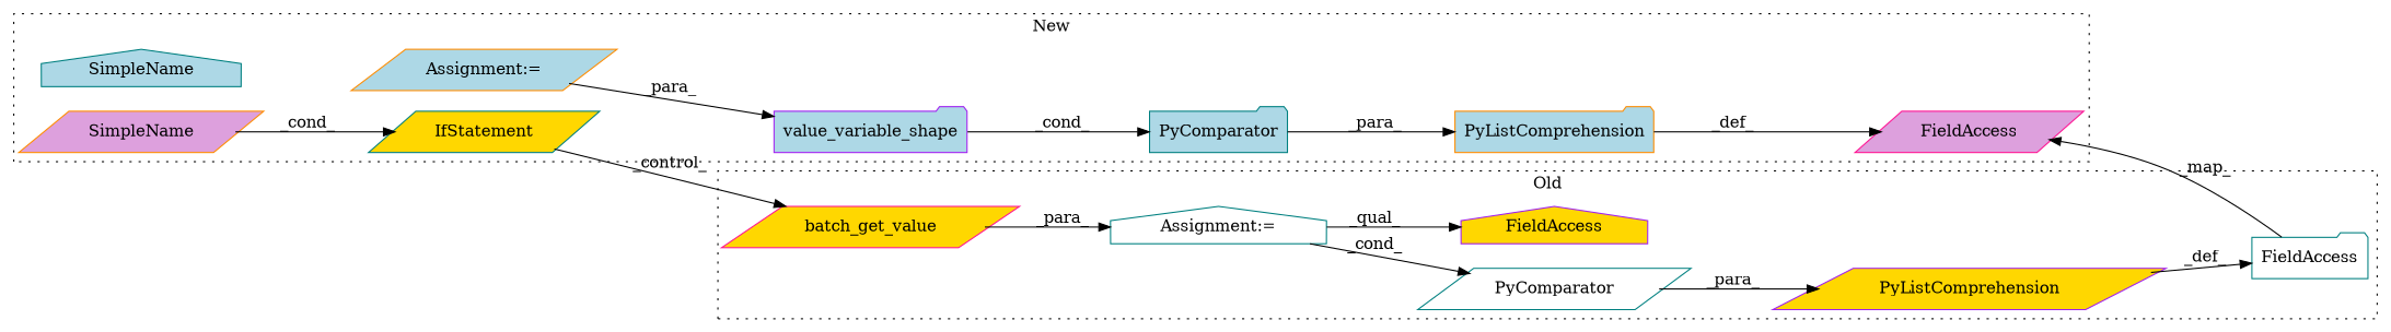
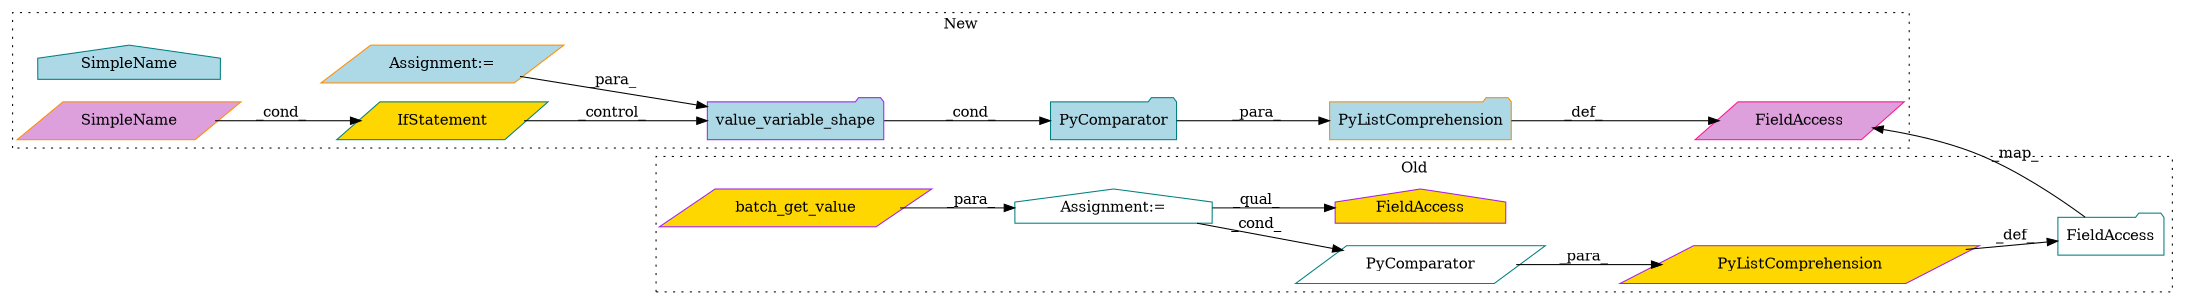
  digraph {
    rankdir=LR
    node [a=22 color=teal fillcolor=lightblue l=22 s=14484 shape=parallelogram style=filled]
    n1 [a=113 fillcolor=white l=47 label=PyComparator s=14543]
    n2 [a=109 color=purple fillcolor=gold l=120 label=PyListComprehension s=14478]
    n3 [a=7 fillcolor=white l=47 label="Assignment:=" s=14543 shape=house]
    n4 [color=purple fillcolor=gold l=7 label=FieldAccess s=14478 shape=house]
-   n5 [a=32 color=deeppink fillcolor=gold l="16,1" label=batch_get_value s="14558,14580"]
+   n5 [a=32 color=purple fillcolor=gold l="16,1" label=batch_get_value s="14558,14580"]
    n6 [fillcolor=white l=12 label=FieldAccess s=14850 shape=folder]
    n7 [a=32 color=purple l="19,1" label=value_variable_shape s="14405,14425" shape=folder]
    n8 [a=109 color=darkorange l=117 label=PyListComprehension s=14397 shape=folder]
    n9 [a=113 label=PyComparator shape=folder]
    n10 [a=25 fillcolor=gold label=IfStatement]
    n11 [a=42 l=5 label=SimpleName s=14501 shape=house]
    n12 [a=7 color=darkorange label="Assignment:="]
    n13 [color=deeppink fillcolor=plum l=12 label=FieldAccess s=14766]
    n14 [a=42 color=darkorange fillcolor=plum l=5 label=SimpleName s=14501]
    subgraph cluster_1 {
      label=Old
      style=dotted
      n1
      n2
      n3
      n4
      n5
      n6
    }
    subgraph cluster_2 {
      label=New
      style=dotted
      n7
      n8
      n9
      n10
      n11
      n12
      n13
      n14
    }
    n1 -> n2 [label=_para_]
    n2 -> n6 [label=_def_]
    n3 -> n1 [label=_cond_]
    n3 -> n4 [label=_qual_]
    n5 -> n3 [label=_para_]
    n6 -> n13 [label=_map_]
    n7 -> n9 [label=_cond_]
    n8 -> n13 [label=_def_]
    n9 -> n8 [label=_para_]
-   n10 -> n5 [label=_control_]
+   n10 -> n7 [label=_control_]
    n12 -> n7 [label=_para_]
    n14 -> n10 [label=_cond_]
  }
